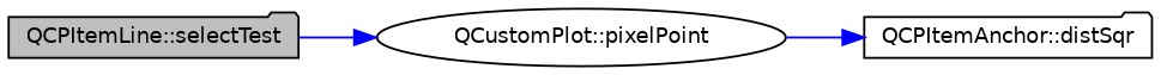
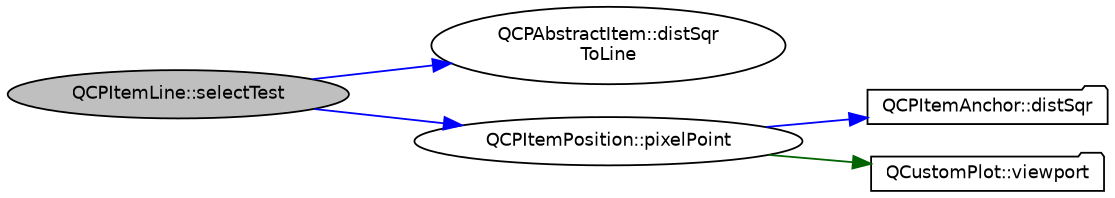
  digraph {
    rankdir=LR
    node [color=black fillcolor=white fontname=Helvetica fontsize=10 shape=folder style=filled]
    edge [color=blue fontname=Helvetica fontsize=10 labelfontname=Helvetica labelfontsize=10 style=solid]
-   n1 [fillcolor=grey75 fontcolor=black height=0.2 label="QCPItemLine::selectTest" width=0.4]
-   n3 [height=0.2 label="QCustomPlot::pixelPoint" shape=ellipse width=0.4]
+   n1 [fillcolor=grey75 fontcolor=black height=0.2 label="QCPItemLine::selectTest" shape=ellipse width=0.4]
+   n2 [height=0.2 label="QCPAbstractItem::distSqr\lToLine" shape=ellipse width=0.4]
+   n3 [height=0.2 label="QCPItemPosition::pixelPoint" shape=ellipse width=0.4]
    n4 [height=0.2 label="QCPItemAnchor::distSqr" width=0.4]
+   n5 [height=0.2 label="QCustomPlot::viewport" width=0.4]
+   n1 -> n2
    n1 -> n3
    n3 -> n4
+   n3 -> n5 [color=darkgreen]
  }
